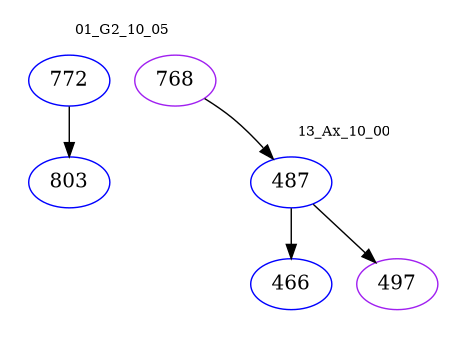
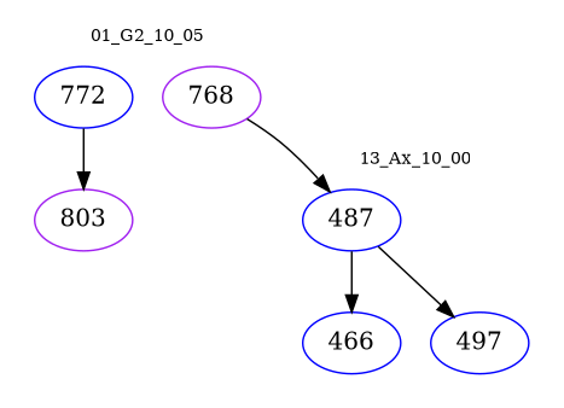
  digraph {
    node [color=blue]
    edge [color=black]
    n1 [label=487]
    n2 [label=466]
-   n3 [color=purple label=497]
+   n3 [label=497]
    n4 [color=purple label=768]
    n5 [label=772]
-   n6 [label=803]
+   n6 [color=purple label=803]
    subgraph cluster_1 {
      color=white
      fontsize=10
      label="13_Ax_10_00"
      n1
      n2
      n3
    }
    subgraph cluster_2 {
      color=white
      fontsize=10
      label="01_G2_10_05"
      n4
      n5
      n6
    }
    n1 -> n2
    n1 -> n3
    n4 -> n1
    n5 -> n6
  }
